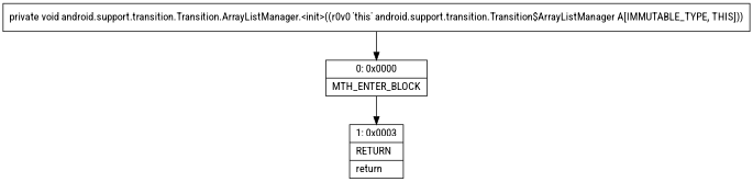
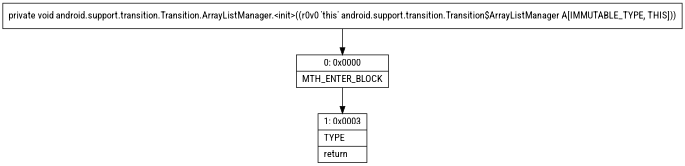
  digraph {
    fontname="Roboto Condensed"
    node [shape=record fontname="Roboto Condensed"]
    edge [fontname="Roboto Condensed"]
    n1 [label="{0\:\ 0x0000|MTH_ENTER_BLOCK\l}"]
-   n2 [label="{1\:\ 0x0003|RETURN\l|return\l}"]
+   n2 [label="{1\:\ 0x0003|TYPE\l|return\l}"]
    n3 [label="{private void android.support.transition.Transition.ArrayListManager.\<init\>((r0v0 'this' android.support.transition.Transition$ArrayListManager A[IMMUTABLE_TYPE, THIS])) }"]
    n1 -> n2
    n3 -> n1
  }
